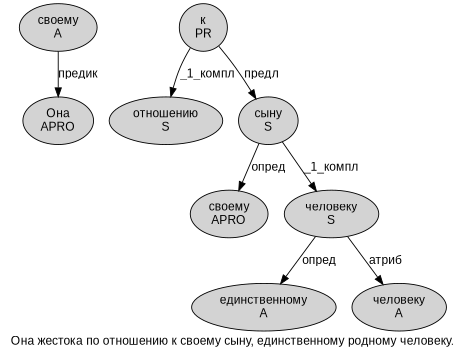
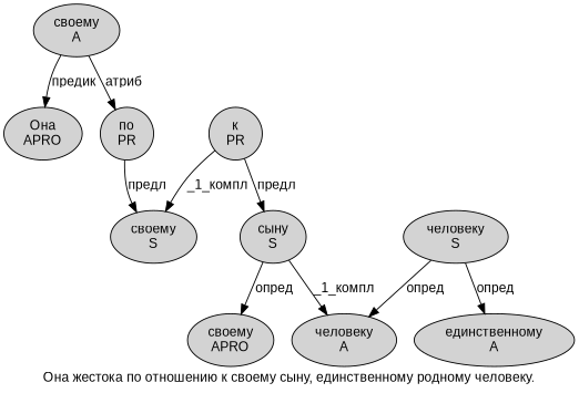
  digraph {
    fontname="Liberation Sans"
    label="Она жестока по отношению к своему сыну, единственному родному человеку."
    node [fillcolor=lightgray fontname="Liberation Sans" penwidth=1 shape=ellipse style=filled]
    edge [fontname="Liberation Sans"]
    n1 [label="Она\nAPRO"]
    n2 [label="своему\nA"]
-   n4 [label="отношению\nS"]
+   n3 [label="по\nPR"]
+   n4 [label="своему\nS"]
    n5 [label="к\nPR"]
    n6 [label="сыну\nS"]
    n7 [label="своему\nAPRO"]
    n8 [label="человеку\nS"]
    n9 [label="единственному\nA"]
    n10 [label="человеку\nA"]
    n2 -> n1 [label="предик"]
+   n2 -> n3 [label="атриб"]
+   n3 -> n4 [label="предл"]
    n5 -> n4 [label="_1_компл"]
    n5 -> n6 [label="предл"]
    n6 -> n7 [label="опред"]
-   n6 -> n8 [label="_1_компл"]
+   n6 -> n10 [label="_1_компл"]
    n8 -> n9 [label="опред"]
-   n8 -> n10 [label="атриб"]
+   n8 -> n10 [label="опред"]
  }
